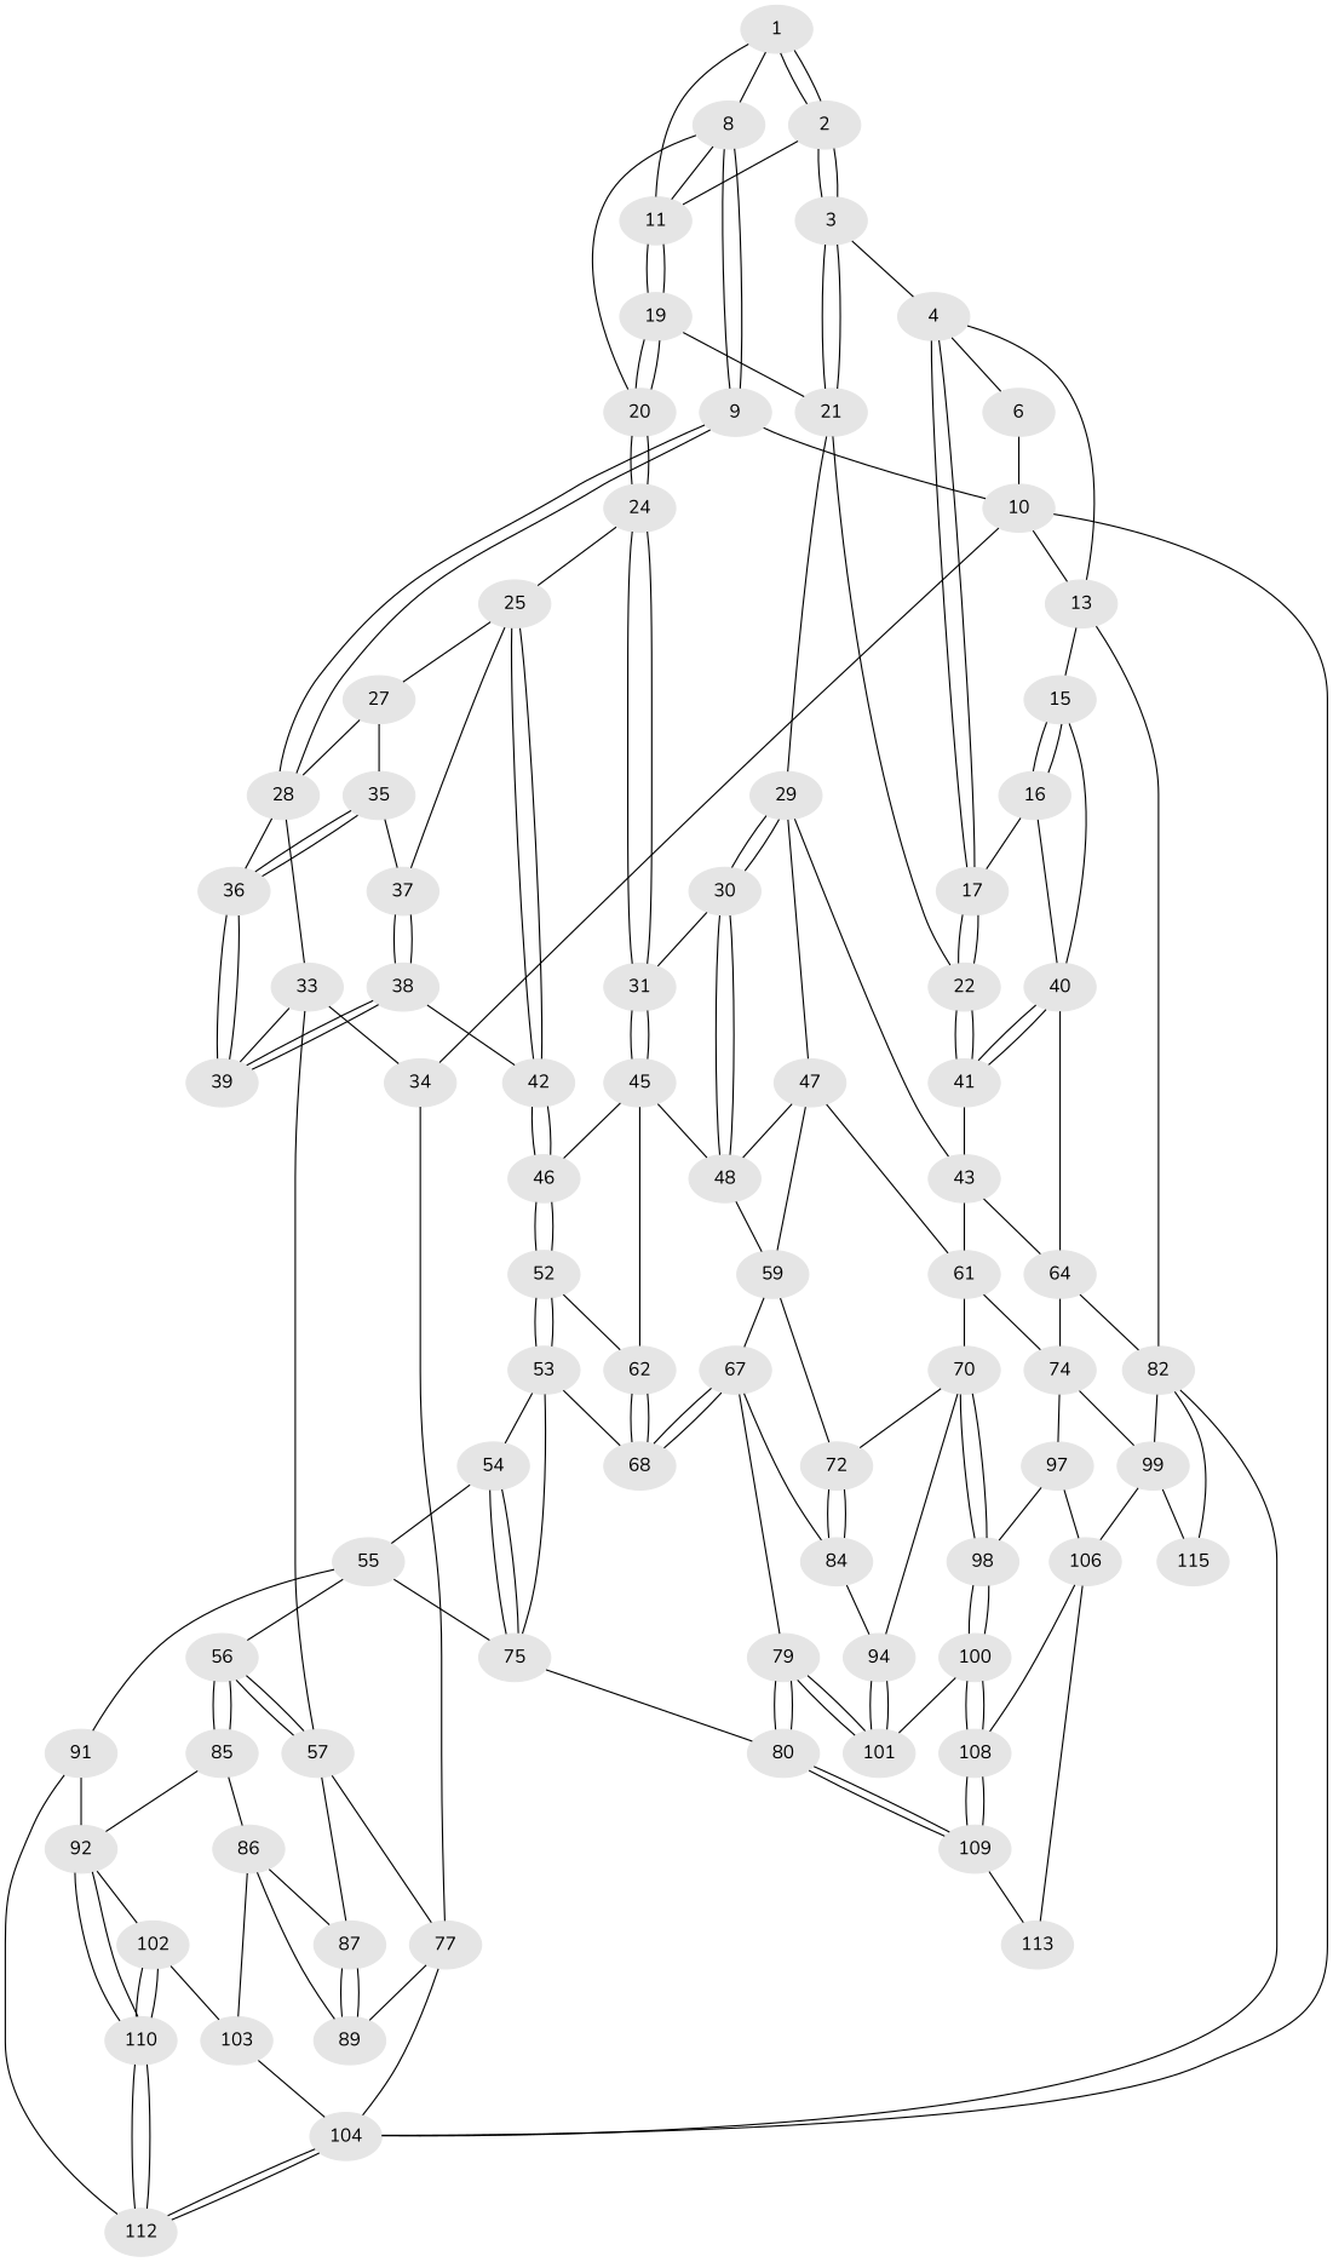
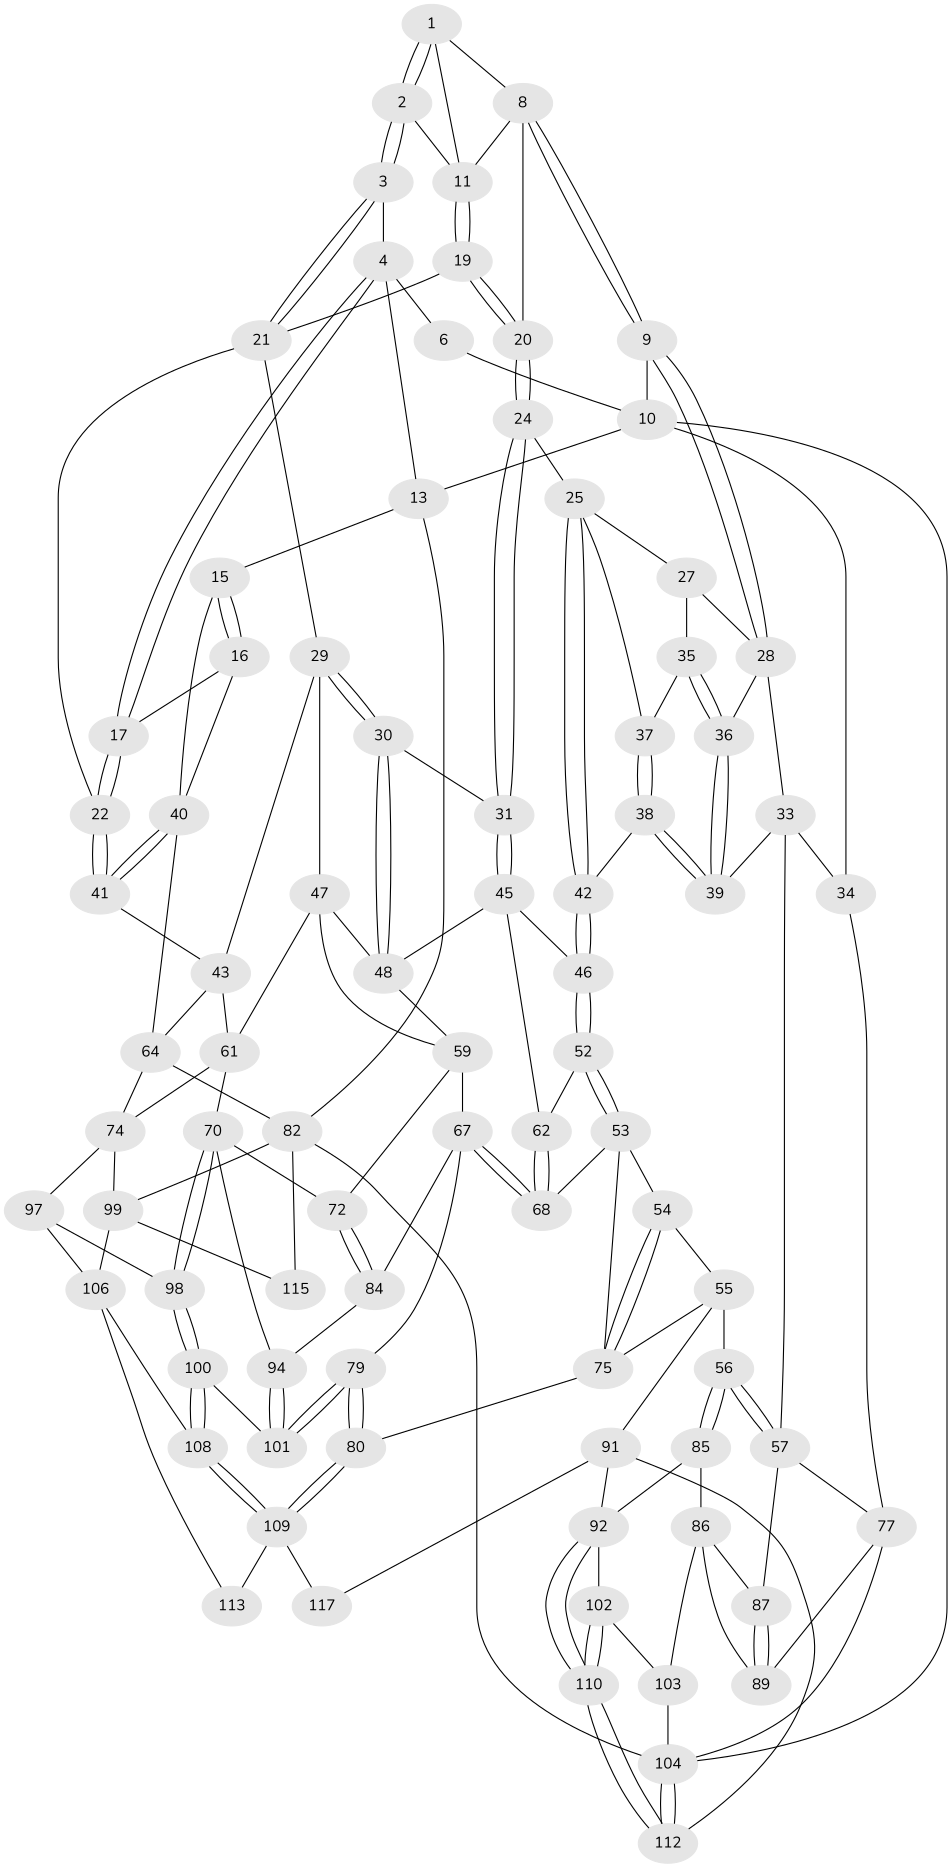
  graph {
    fontname=Nunito
    node [color=gray90 fontname=Nunito style=filled]
    edge [fontname=Nunito]
    1 [super="+7"]
    2
    8 [super="+18"]
    11 [super="+12"]
    3
    9
    20
    19
    4 [super="+5"]
    21 [super="+23"]
    6
    13
    17
    22
    29 [super="+44"]
    10 [super="+14"]
    15
    82 [super="+83"]
    34
    104 [super="+105"]
    28 [super="+32"]
    24
    33 [super="+49"]
    36
    77 [super="+88"]
    112
    16
    40 [super="+63"]
    99 [super="+111"]
    115 [super="+119"]
    41
    64 [super="+65"]
    25 [super="+26"]
    31
    30
    43 [super="+60"]
    47 [super="+58"]
    27
    37
    42
    45 [super="+51"]
    35
    38
    46
    39
    57 [super="+76"]
    48 [super="+50"]
    61 [super="+69"]
    59 [super="+66"]
    62
    87
    89
    74 [super="+96"]
    52
    70 [super="+71"]
    68
    53 [super="+73"]
    67 [super="+78"]
    72
    54
    75 [super="+81"]
    55 [super="+90"]
    80
    56
    91 [super="+118"]
    85
    92 [super="+93"]
+   117
    86 [super="+95"]
    79
    84
    94
    98
    97
    101
    100
    106 [super="+107"]
    109 [super="+114"]
    113
    103
    102
    110
    108
    1 -- 2
    1 -- 2
    1 -- 8
    1 -- 11
    2 -- 11
    2 -- 3
    2 -- 3
    8 -- 11
    8 -- 9
    8 -- 9
    8 -- 20
    11 -- 19
    11 -- 19
    3 -- 4
    3 -- 21
    3 -- 21
    9 -- 10
    9 -- 28
    9 -- 28
    20 -- 24
    20 -- 24
    19 -- 20
    19 -- 20
    19 -- 21
    4 -- 6
    4 -- 13
    4 -- 17
    4 -- 17
    21 -- 22
    21 -- 29
    6 -- 10
    13 -- 15
    13 -- 82
    17 -- 22
    17 -- 22
    22 -- 41
    22 -- 41
    29 -- 30
    29 -- 30
    29 -- 43
    29 -- 47
    10 -- 13
    10 -- 34
    10 -- 104
    15 -- 16
    15 -- 16
    15 -- 40
    82 -- 104
    82 -- 99
    82 -- 115
    34 -- 77
    104 -- 112
    104 -- 112
    28 -- 33
    28 -- 36
    24 -- 25
    24 -- 31
    24 -- 31
    33 -- 34
    33 -- 39
    33 -- 57
    36 -- 39
    36 -- 39
    77 -- 104
    77 -- 89
    16 -- 17
    16 -- 40
    40 -- 41
    40 -- 41
    40 -- 64
    99 -- 115
    99 -- 106
    41 -- 43
    64 -- 82
    64 -- 74
    25 -- 27
    25 -- 37
    25 -- 42
    25 -- 42
    31 -- 45
    31 -- 45
    30 -- 31
    30 -- 48
    30 -- 48
    43 -- 64
    43 -- 61
    47 -- 48
    47 -- 61
    47 -- 59
    27 -- 28
    27 -- 35
    37 -- 38
    37 -- 38
    42 -- 46
    42 -- 46
    45 -- 46
    45 -- 48
    45 -- 62
    35 -- 36
    35 -- 36
    35 -- 37
    38 -- 42
    38 -- 39
    38 -- 39
    46 -- 52
    46 -- 52
    57 -- 77
    57 -- 87
    48 -- 59
    61 -- 74
    61 -- 70
    59 -- 67
    59 -- 72
    62 -- 68
    62 -- 68
    87 -- 89
    87 -- 89
    74 -- 99
    74 -- 97
    52 -- 62
    52 -- 53
    52 -- 53
    70 -- 72
    70 -- 94
    70 -- 98
    70 -- 98
    53 -- 68
    53 -- 54
    53 -- 75
    67 -- 68
    67 -- 68
    67 -- 79
    67 -- 84
    72 -- 84
    72 -- 84
    54 -- 75
    54 -- 75
    54 -- 55
    75 -- 80
    55 -- 75
    55 -- 56
    55 -- 91
    80 -- 109
    80 -- 109
    56 -- 57
    56 -- 57
    56 -- 85
    56 -- 85
    91 -- 112
    91 -- 92
+   91 -- 117
    85 -- 92
    85 -- 86
    92 -- 102
    92 -- 110
    92 -- 110
    86 -- 87
    86 -- 89
    86 -- 103
    79 -- 80
    79 -- 80
    79 -- 101
    79 -- 101
    84 -- 94
    94 -- 101
    94 -- 101
    98 -- 100
    98 -- 100
    97 -- 98
    97 -- 106
    100 -- 101
    100 -- 108
    100 -- 108
    106 -- 113
    106 -- 108
+   109 -- 117
    109 -- 113
    103 -- 104
    102 -- 103
    102 -- 110
    102 -- 110
    110 -- 112
    110 -- 112
    108 -- 109
    108 -- 109
  }
